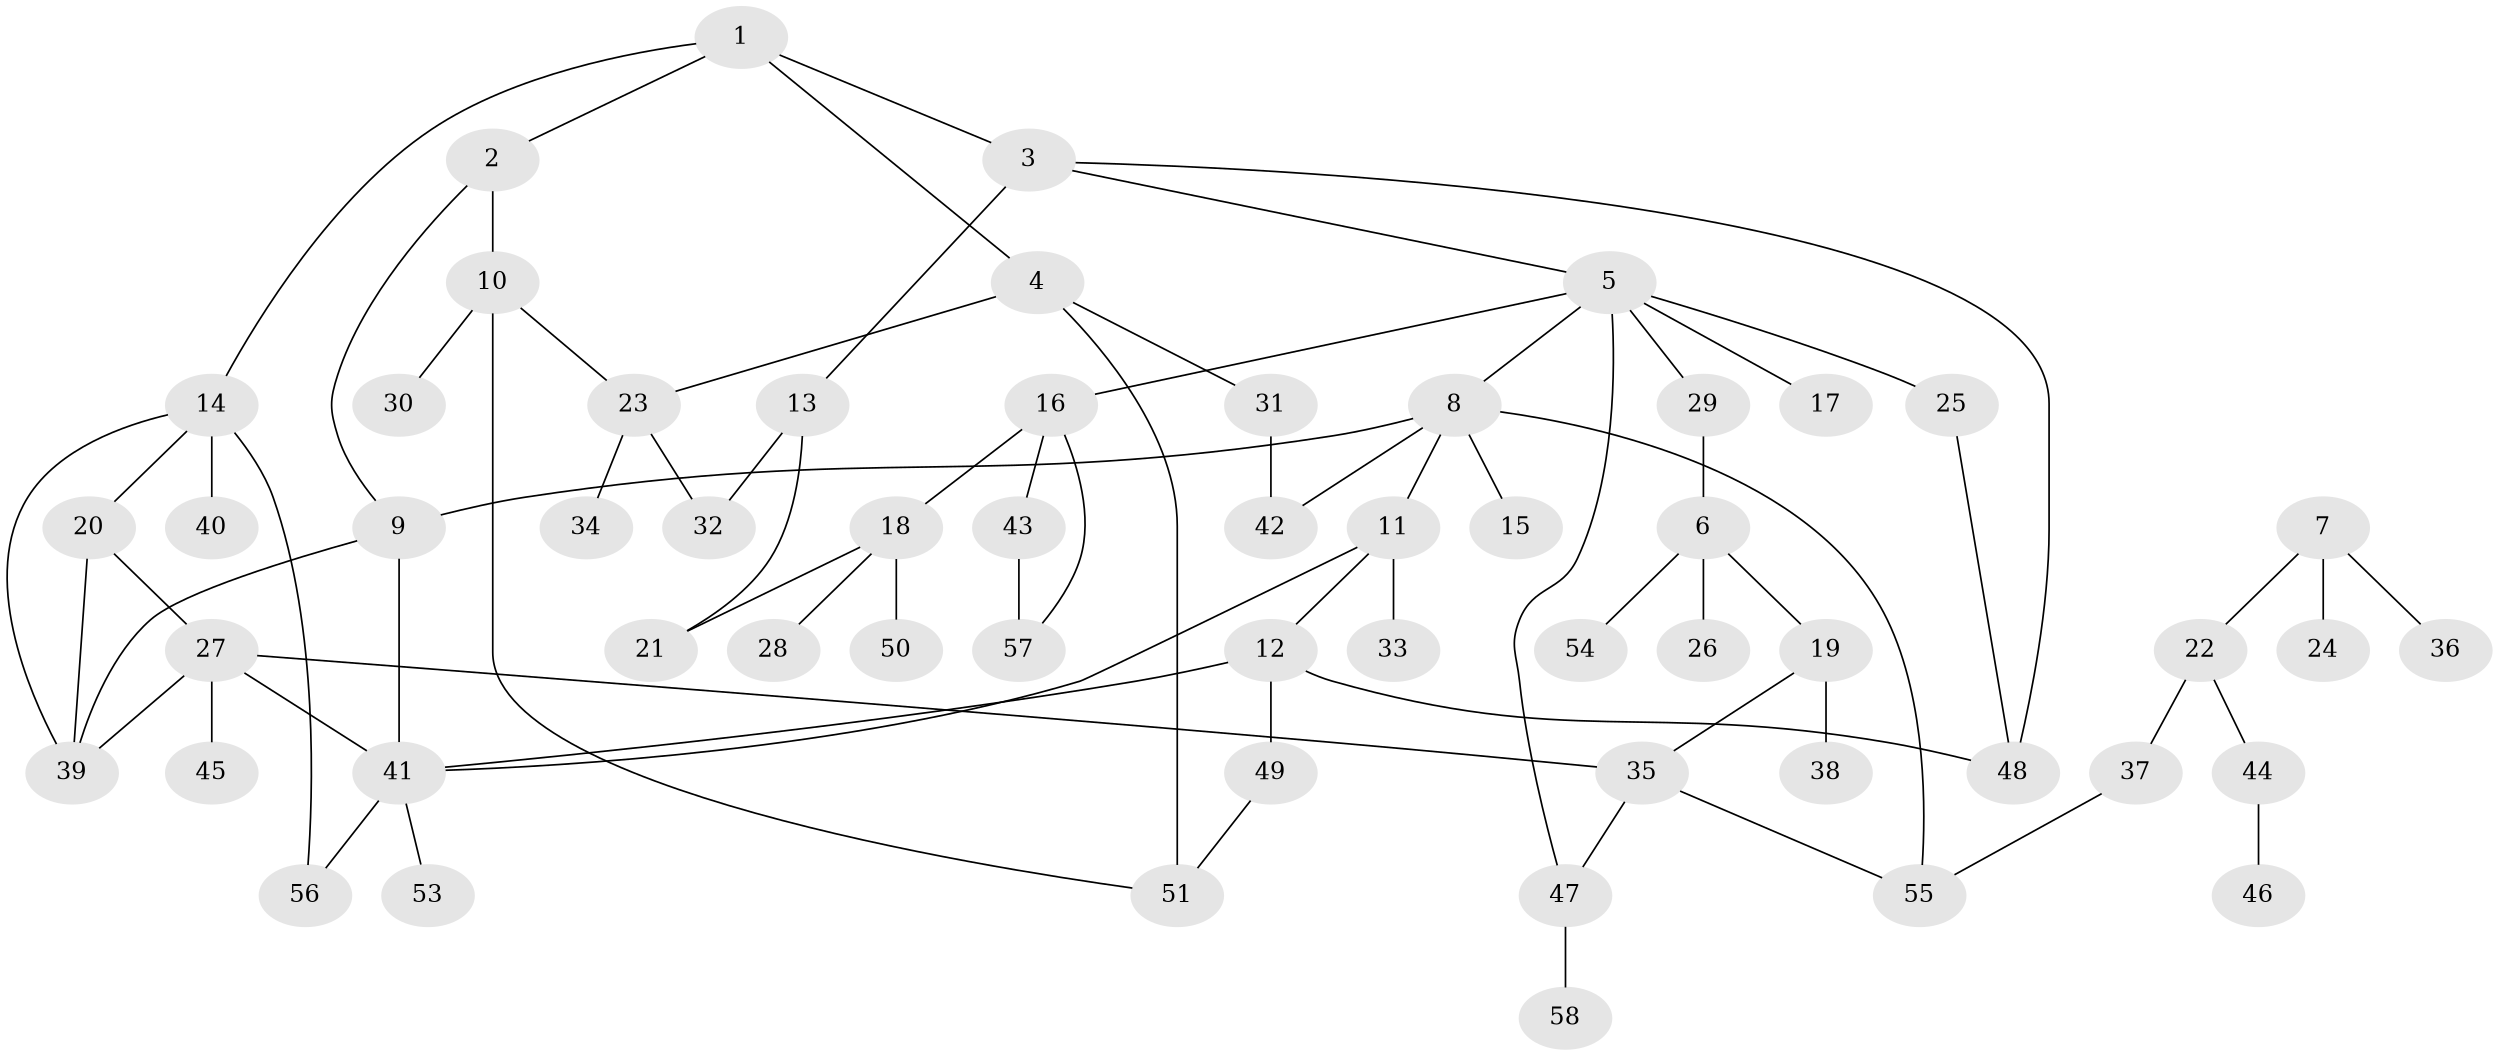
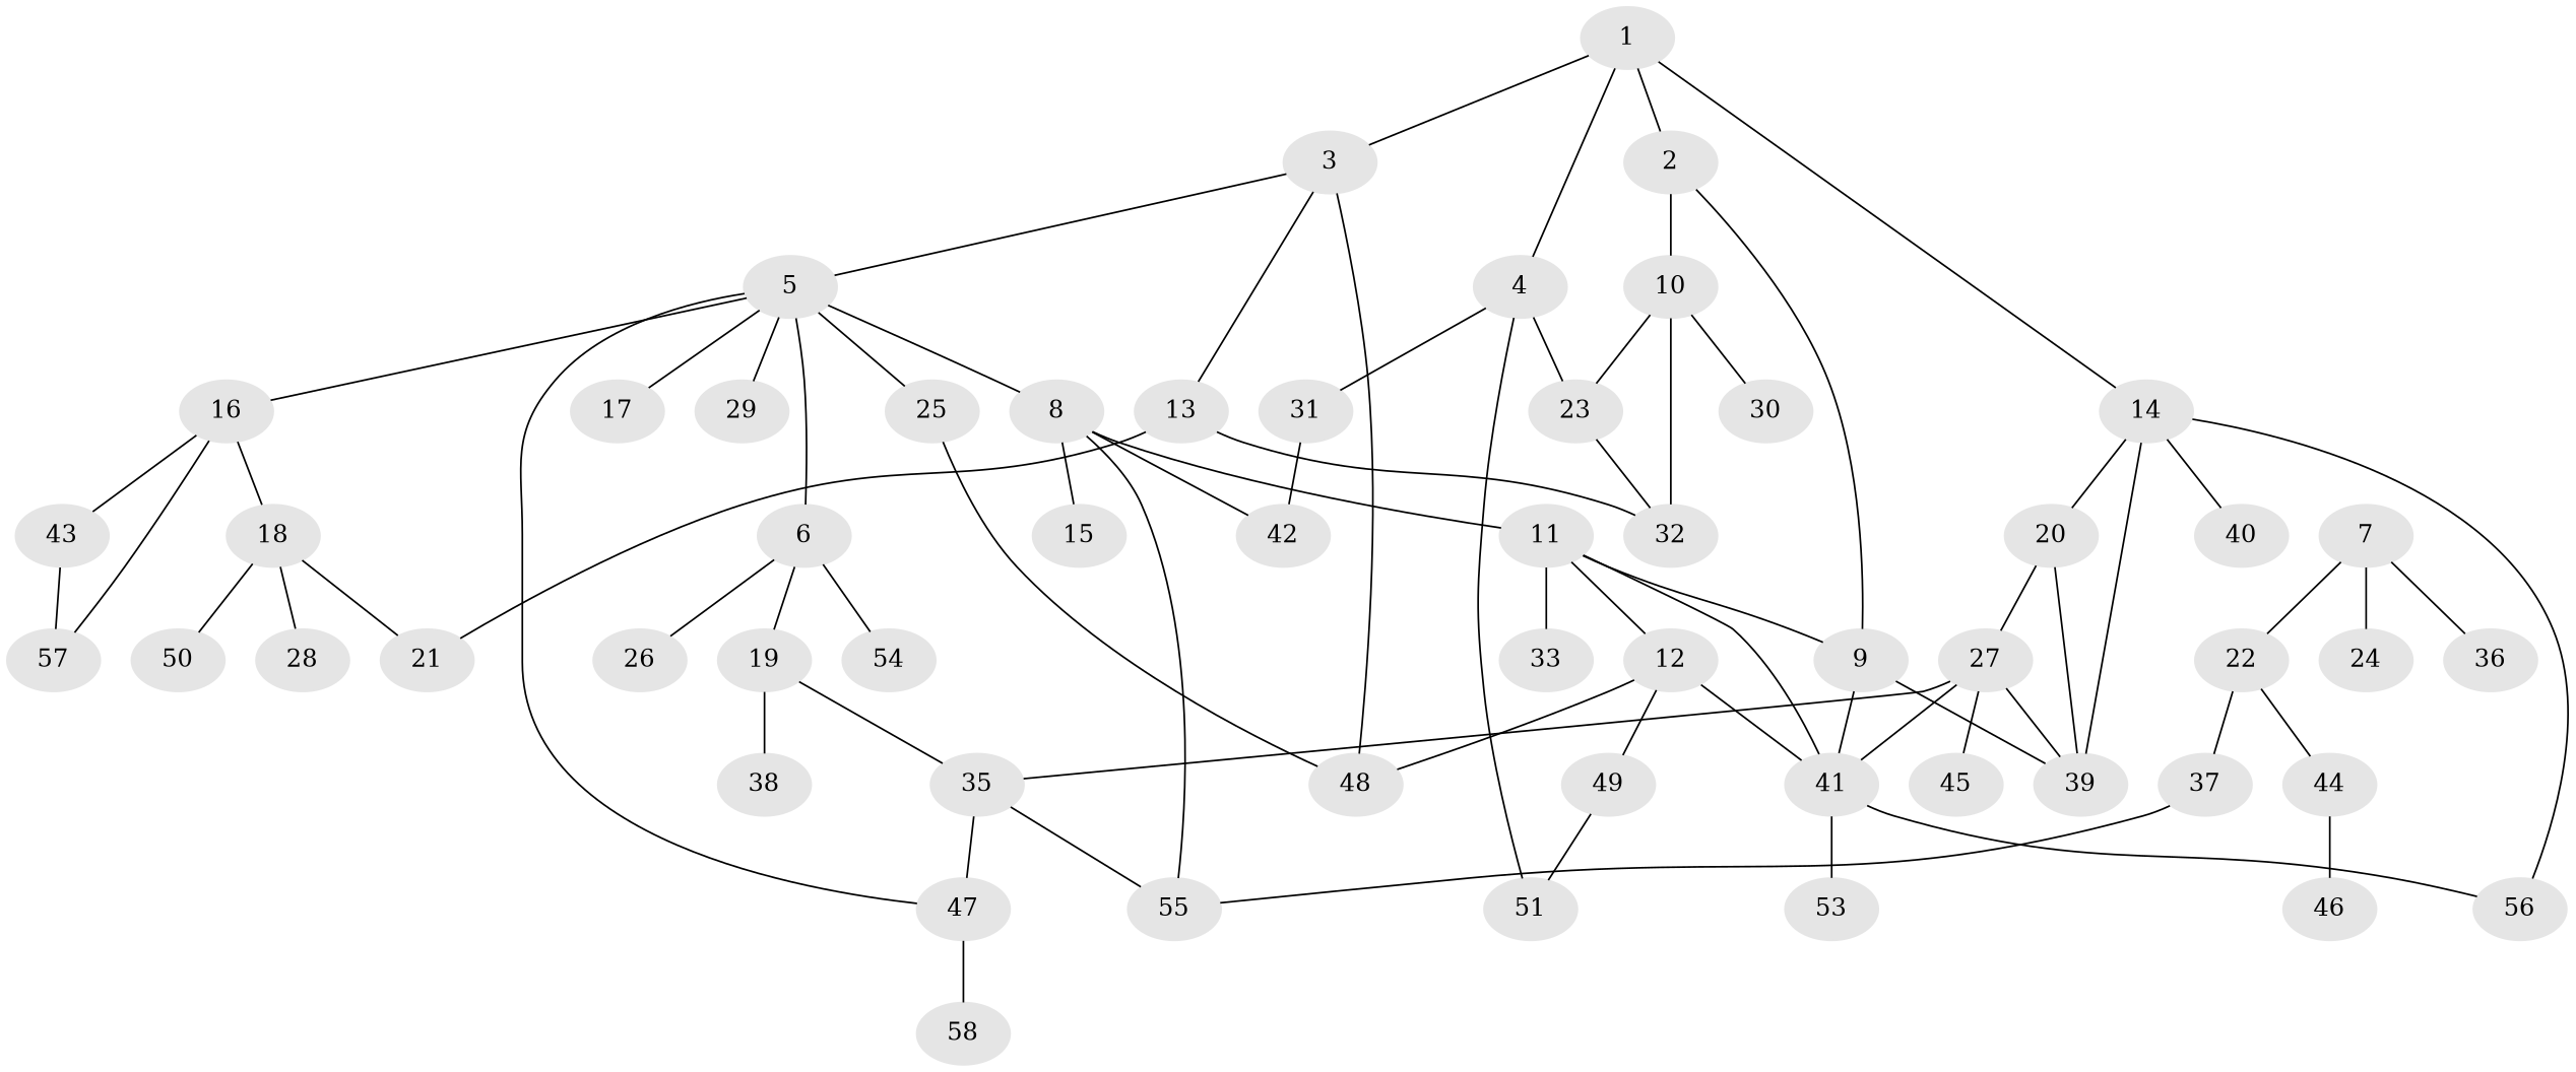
  graph {
    node [color=gray90 style=filled]
    1
    2
    3
    4
    14
    9
    10
    5
    13
    48
    23
    31
    51
    39
    20
    40
    56
    41
    30
    6
    8
    16
    17
    25
    29
    47
    21
    32
-   34
    42
    19
    26
    54
    11
    15
    55
    18
    43
    57
    n40 [label=58]
    7
    22
    24
    36
    35
    38
    37
    44
    12
    33
    53
    49
    27
    28
    50
    45
    46
    1 -- 2
    1 -- 3
    1 -- 4
    1 -- 14
    2 -- 9
    2 -- 10
    3 -- 5
    3 -- 13
    3 -- 48
    4 -- 23
    4 -- 31
    4 -- 51
    14 -- 39
    14 -- 20
    14 -- 40
    14 -- 56
    9 -- 39
    9 -- 41
    10 -- 23
-   10 -- 51
+   10 -- 32
    10 -- 30
-   29 -- 6
+   5 -- 6
    5 -- 8
    5 -- 16
    5 -- 17
    5 -- 25
    5 -- 29
    5 -- 47
    13 -- 21
    13 -- 32
    23 -- 32
-   23 -- 34
    31 -- 42
    20 -- 39
    20 -- 27
    41 -- 56
    41 -- 53
    6 -- 19
    6 -- 26
    6 -- 54
-   8 -- 9
+   11 -- 9
    8 -- 42
    8 -- 11
    8 -- 15
    8 -- 55
    16 -- 18
    16 -- 43
    16 -- 57
    25 -- 48
    47 -- n40
    19 -- 35
    19 -- 38
    11 -- 41
    11 -- 12
    11 -- 33
    18 -- 21
    18 -- 28
    18 -- 50
    43 -- 57
    7 -- 22
    7 -- 24
    7 -- 36
    22 -- 37
    22 -- 44
    35 -- 47
    35 -- 55
    37 -- 55
    44 -- 46
    12 -- 48
    12 -- 41
    12 -- 49
    49 -- 51
    27 -- 39
    27 -- 41
    27 -- 35
    27 -- 45
  }
